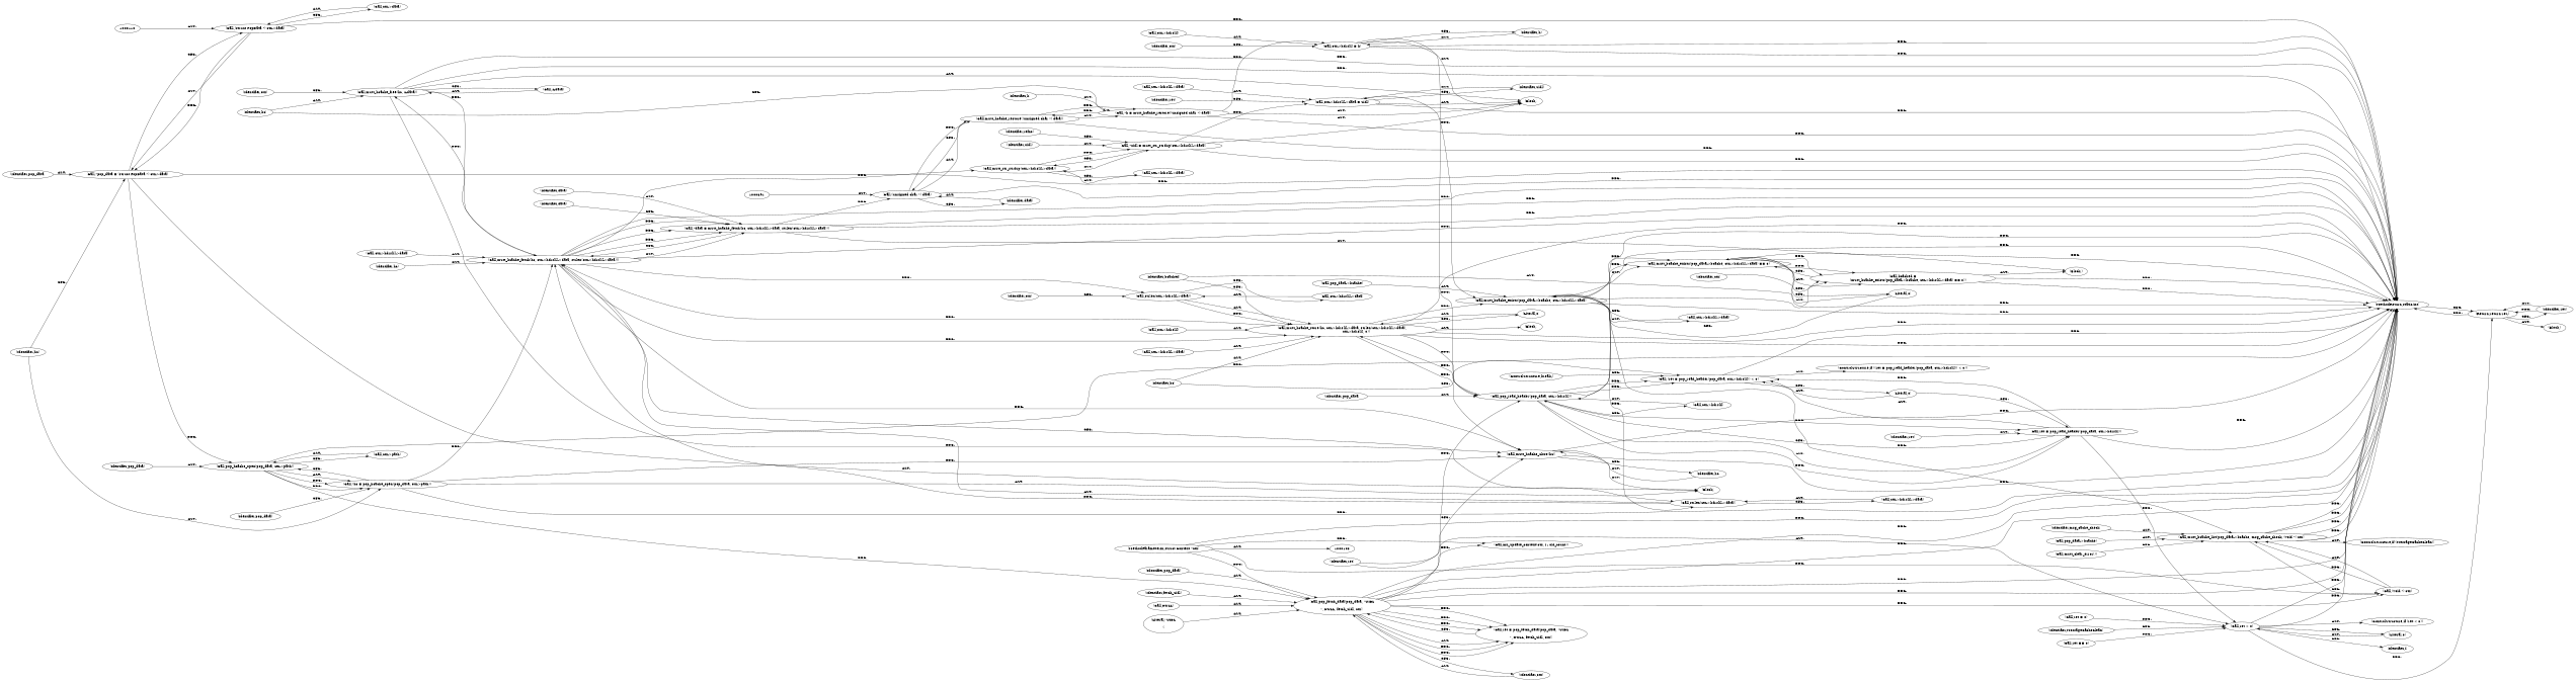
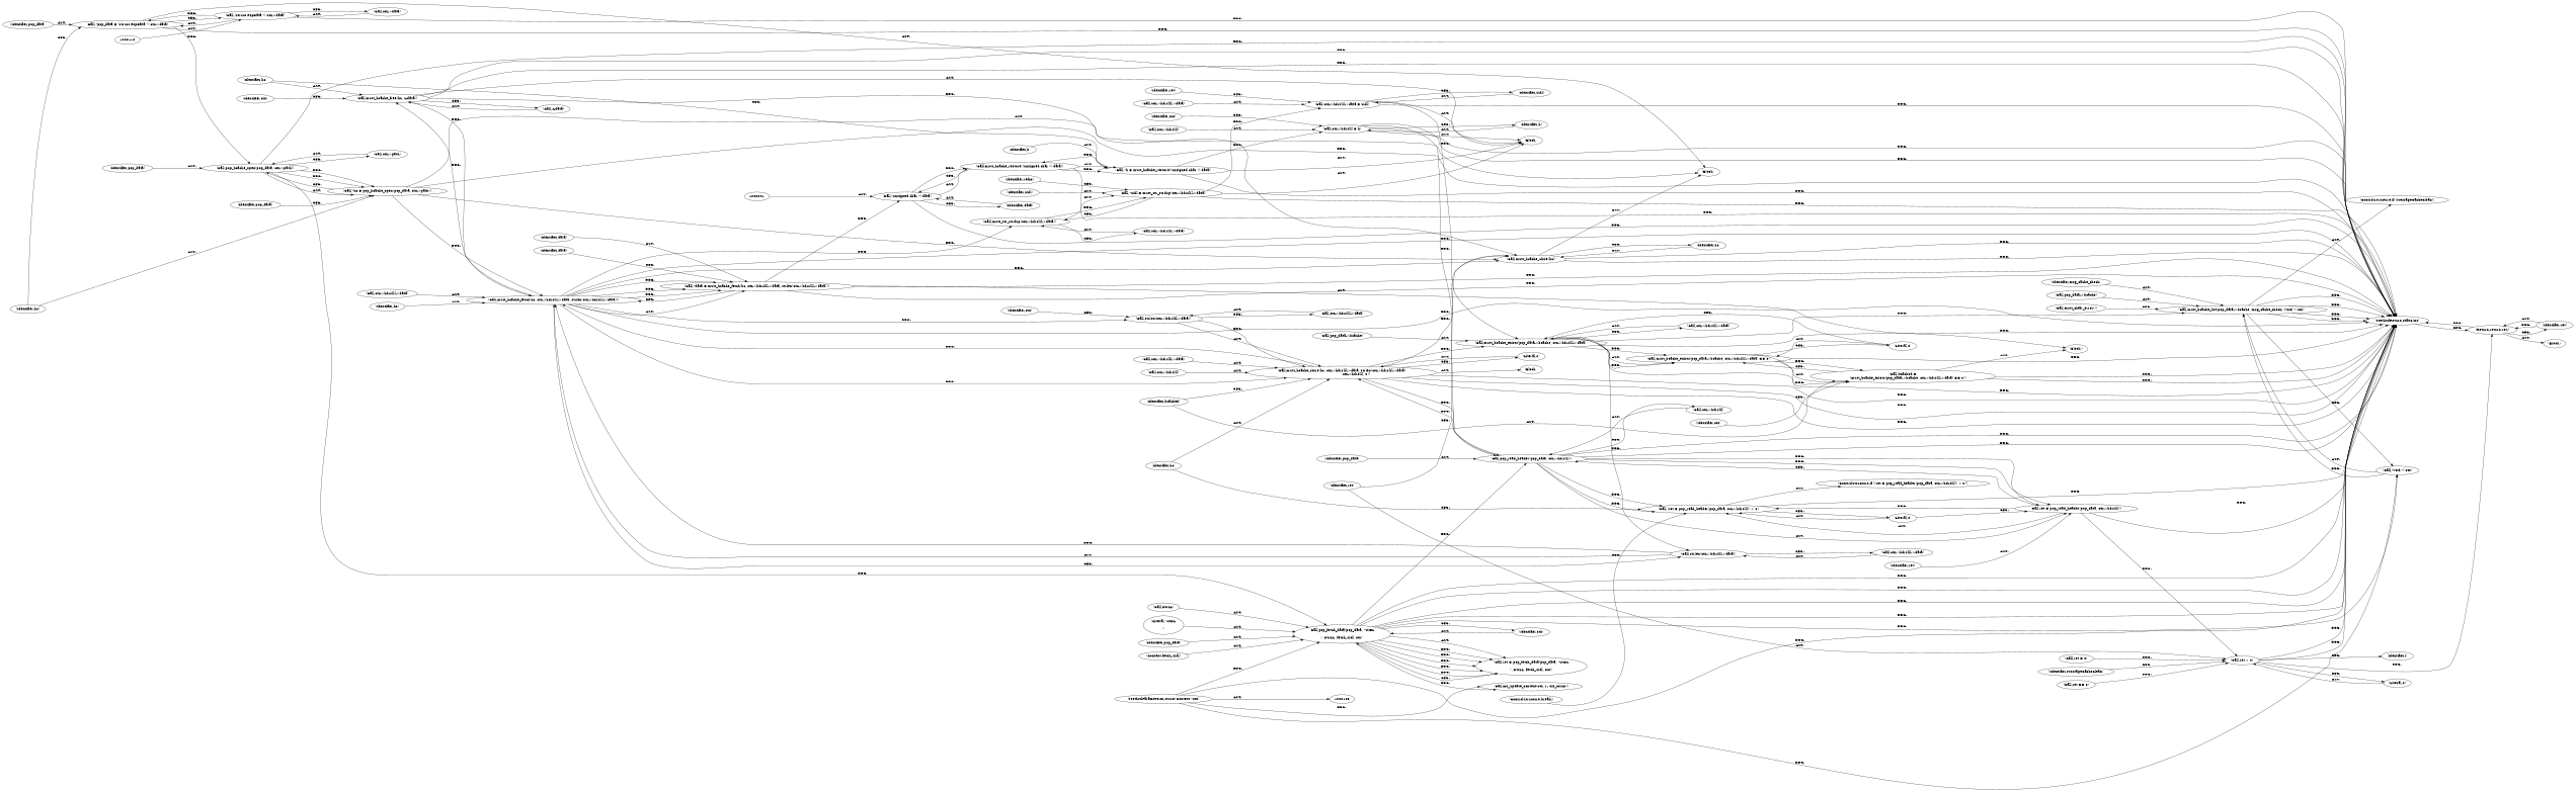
  digraph {
    rankdir=LR
    n1 [label="(Call,mutt_hcache_free(hc, &data))"]
    n2 [label="(Call,mutt_hcache_fetch(hc, ctx->hdrs[i]->data, strlen(ctx->hdrs[i]->data)))"]
    n3 [label="(Call,mutt_hcache_close(hc))"]
    n4 [label="(Block,)"]
    n5 [label="(MethodReturn,static int)"]
    n6 [label="(Call,&data)"]
    n7 [label="(Call,mutt_hcache_store(hc, ctx->hdrs[i]->data, strlen(ctx->hdrs[i]->data),\n                          ctx->hdrs[i], 0))"]
    n8 [label="(Call,strlen(ctx->hdrs[i]->data))"]
    n9 [label="(Call,*data = mutt_hcache_fetch(hc, ctx->hdrs[i]->data, strlen(ctx->hdrs[i]->data)))"]
    n10 [label="(Call,strlen(ctx->hdrs[i]->data))"]
    n11 [label="(Call,mutt_str_strdup(ctx->hdrs[i]->data))"]
    n12 [label="(Block,)"]
    n13 [label="(Identifier,hc)"]
    n14 [label="(Return,return ret;)"]
    n15 [label="(Call,pop_read_header(pop_data, ctx->hdrs[i]))"]
    n16 [label="(Call,mutt_bcache_exists(pop_data->bcache, ctx->hdrs[i]->data))"]
    n17 [label="(Literal,0)"]
    n18 [label="(Block,)"]
    n19 [label="(Call,ctx->hdrs[i]->data)"]
    n20 [label="(Call,(unsigned char *) data)"]
    n21 [label="(Block,)"]
    n22 [label="(Call,ctx->hdrs[i]->data)"]
    n23 [label="(Call,*uidl = mutt_str_strdup(ctx->hdrs[i]->data))"]
    n24 [label="(Call,ctx->hdrs[i]->data)"]
    n25 [label="(Call,*hc = pop_hcache_open(pop_data, ctx->path))"]
    n26 [label="(Call,pop_hcache_open(pop_data, ctx->path))"]
    n27 [label="(Call,pop_fetch_data(pop_data, \"UIDL\r\n\", NULL, fetch_uidl, ctx))"]
    n28 [label="(Call,ctx->path)"]
    n29 [label="(Call,(void *) ctx)"]
    n30 [label="(Call,mx_update_context(ctx, i - old_count))"]
    n31 [label="(Identifier,ctx)"]
    n32 [label="(Call,ret = pop_fetch_data(pop_data, \"UIDL\r\n\", NULL, fetch_uidl, ctx))"]
    n33 [label="(Call,*pop_data = (struct PopData *) ctx->data)"]
    n34 [label="(Call,(struct PopData *) ctx->data)"]
    n35 [label="(Call,ctx->data)"]
    n36 [label="(Call,(ret = pop_read_header(pop_data, ctx->hdrs[i])) < 0)"]
    n37 [label="(Call,ret = pop_read_header(pop_data, ctx->hdrs[i]))"]
    n38 [label="(Call,ctx->hdrs[i])"]
    n39 [label="(Call,mutt_bcache_exists(pop_data->bcache, ctx->hdrs[i]->data) == 0)"]
    n40 [label="(Call,mutt_bcache_list(pop_data->bcache, msg_cache_check, (void *) ctx))"]
    n41 [label="(Call,ctx->hdrs[i]->data)"]
    n42 [label="(Literal,0)"]
    n43 [label="(ControlStructure,if ((ret = pop_read_header(pop_data, ctx->hdrs[i])) < 0))"]
    n44 [label="(Call,ret < 0)"]
    n45 [label="(MethodParameterIn,struct Context *ctx)"]
    1000103
    n47 [label="(Call,ctx->hdrs[i] = h)"]
    n48 [label="(Identifier,h)"]
    n49 [label="(Call,*h = mutt_hcache_restore((unsigned char *) data))"]
    n50 [label="(Call,mutt_hcache_restore((unsigned char *) data))"]
    n51 [label="(Identifier,data)"]
    n52 [label="(Call,bcached =\n          (mutt_bcache_exists(pop_data->bcache, ctx->hdrs[i]->data) == 0))"]
    n53 [label="(Literal,0)"]
    n54 [label="(ControlStructure,if (MessageCacheClean))"]
    n55 [label="(Call,ctx->hdrs[i]->data = uidl)"]
    n56 [label="(Identifier,uidl)"]
-   n57 [label="(ControlStructure,if (ret < 0))"]
    n58 [label="(Literal,0)"]
    n59 [label="(Identifier,i)"]
    n60 [label="(Identifier,ret)"]
    n61 [label="(Block,)"]
    n62 [label="(Call,ret = 0)"]
    n63 [label="(Identifier,ctx)"]
    n64 [label="(Identifier,ret)"]
    n65 [label="(Identifier,data)"]
    n66 [label="(Identifier,pop_data)"]
    n67 [label="(Identifier,hc)"]
    n68 [label="(Call,ctx->hdrs[i]->data)"]
    n69 [label="(Identifier,MessageCacheClean)"]
    n70 [label="(Identifier,ctx)"]
    n71 [label="(Call,NULL)"]
    n72 [label="(Identifier,bcached)"]
    n73 [label="(Identifier,pop_data)"]
    n74 [label="(Literal,\"UIDL\r\n\")"]
    n75 [label="(Identifier,hc)"]
    n76 [label="(Identifier,pop_data)"]
    n77 [label="(Call,pop_data->bcache)"]
    n78 [label="(Identifier,h)"]
    n79 [label="(Call,ret == 0)"]
    n80 [label="(Identifier,refno)"]
    n81 [label="(Identifier,pop_data)"]
    n82 [label="(Identifier,ctx)"]
    n83 [label="(Call,ctx->hdrs[i])"]
    n84 [label="(Identifier,pop_data)"]
    n85 [label="(Identifier,uidl)"]
    n86 [label="(Identifier,ctx)"]
    n87 [label="(Identifier,hc)"]
    n88 [label="(Identifier,hc)"]
    n89 [label="(Call,ctx->hdrs[i]->data)"]
    n90 [label="(Call,ctx->hdrs[i])"]
    n91 [label="(ControlStructure,break;)"]
    n92 [label="(Call,pop_data->bcache)"]
    n93 [label="(Identifier,ret)"]
    n94 [label="(Identifier,data)"]
    n95 [label="(Identifier,ret)"]
    n96 [label="(Call,ctx->hdrs[i]->data)"]
    n97 [label="(Call,mutt_clear_error())"]
-   n98 [label="(Identifier,fetch_uidl)"]
+   n98 [label="(Context,fetch_uidl)"]
    n99 [label="(Identifier,msg_cache_check)"]
    1000110
    1000391
    n1 -> n2 [label="DDG: "]
    n1 -> n3 [label="DDG: "]
    n1 -> n4 [label="AST: "]
    n1 -> n5 [label="DDG: "]
    n1 -> n5 [label="DDG: "]
    n1 -> n6 [label="CFG: "]
    n2 -> n1 [label="DDG: "]
    n2 -> n3 [label="DDG: "]
    n2 -> n5 [label="DDG: "]
    n2 -> n5 [label="DDG: "]
    n2 -> n7 [label="DDG: "]
    n2 -> n8 [label="DDG: "]
    n2 -> n9 [label="AST: "]
    n2 -> n9 [label="DDG: "]
    n2 -> n9 [label="DDG: "]
    n2 -> n9 [label="DDG: "]
    n2 -> n10 [label="CFG: "]
    n2 -> n11 [label="DDG: "]
    n3 -> n5 [label="DDG: "]
    n3 -> n5 [label="DDG: "]
    n3 -> n12 [label="AST: "]
    n3 -> n13 [label="CFG: "]
    n5 -> n14 [label="CFG: "]
    n6 -> n1 [label="AST: "]
    n7 -> n2 [label="DDG: "]
    n7 -> n3 [label="DDG: "]
    n7 -> n5 [label="DDG: "]
    n7 -> n5 [label="DDG: "]
    n7 -> n5 [label="DDG: "]
    n7 -> n15 [label="DDG: "]
    n7 -> n16 [label="DDG: "]
    n7 -> n17 [label="CFG: "]
    n7 -> n18 [label="AST: "]
    n8 -> n7 [label="AST: "]
    n8 -> n7 [label="DDG: "]
    n8 -> n19 [label="CFG: "]
    n9 -> n2 [label="CFG: "]
    n9 -> n5 [label="DDG: "]
    n9 -> n5 [label="DDG: "]
    n9 -> n20 [label="DDG: "]
    n9 -> n21 [label="AST: "]
    n10 -> n2 [label="AST: "]
    n10 -> n2 [label="DDG: "]
    n10 -> n22 [label="CFG: "]
    n11 -> n23 [label="AST: "]
    n11 -> n23 [label="DDG: "]
    n11 -> n24 [label="CFG: "]
    n13 -> n3 [label="AST: "]
    n14 -> n5 [label="DDG: "]
    n14 -> n60 [label="CFG: "]
    n14 -> n61 [label="AST: "]
    n15 -> n5 [label="DDG: "]
    n15 -> n5 [label="DDG: "]
    n15 -> n7 [label="DDG: "]
    n15 -> n36 [label="DDG: "]
    n15 -> n36 [label="DDG: "]
    n15 -> n37 [label="AST: "]
    n15 -> n37 [label="DDG: "]
    n15 -> n37 [label="DDG: "]
    n15 -> n38 [label="CFG: "]
    n16 -> n5 [label="DDG: "]
    n16 -> n5 [label="DDG: "]
    n16 -> n10 [label="DDG: "]
    n16 -> n39 [label="AST: "]
    n16 -> n39 [label="DDG: "]
    n16 -> n39 [label="DDG: "]
    n16 -> n40 [label="DDG: "]
    n16 -> n41 [label="CFG: "]
    n17 -> n7 [label="AST: "]
    n19 -> n8 [label="AST: "]
    n20 -> n5 [label="DDG: "]
    n20 -> n50 [label="AST: "]
    n20 -> n50 [label="DDG: "]
    n20 -> n51 [label="CFG: "]
    n22 -> n10 [label="AST: "]
    n23 -> n4 [label="AST: "]
    n23 -> n5 [label="DDG: "]
    n23 -> n11 [label="CFG: "]
    n23 -> n55 [label="DDG: "]
    n24 -> n11 [label="AST: "]
    n25 -> n2 [label="DDG: "]
    n25 -> n3 [label="DDG: "]
    n25 -> n5 [label="DDG: "]
    n25 -> n12 [label="AST: "]
    n25 -> n26 [label="CFG: "]
    n26 -> n5 [label="DDG: "]
    n26 -> n25 [label="AST: "]
    n26 -> n25 [label="DDG: "]
    n26 -> n25 [label="DDG: "]
    n26 -> n27 [label="DDG: "]
    n26 -> n28 [label="CFG: "]
    n27 -> n5 [label="DDG: "]
    n27 -> n5 [label="DDG: "]
    n27 -> n5 [label="DDG: "]
    n27 -> n5 [label="DDG: "]
    n27 -> n15 [label="DDG: "]
    n27 -> n29 [label="DDG: "]
    n27 -> n30 [label="DDG: "]
    n27 -> n31 [label="CFG: "]
    n27 -> n32 [label="AST: "]
    n27 -> n32 [label="DDG: "]
    n27 -> n32 [label="DDG: "]
    n27 -> n32 [label="DDG: "]
    n27 -> n32 [label="DDG: "]
    n27 -> n32 [label="DDG: "]
    n28 -> n26 [label="AST: "]
    n29 -> n40 [label="AST: "]
    n29 -> n40 [label="DDG: "]
    n31 -> n27 [label="AST: "]
    n32 -> n27 [label="CFG: "]
    n33 -> n5 [label="DDG: "]
    n33 -> n12 [label="AST: "]
    n33 -> n26 [label="DDG: "]
    n33 -> n34 [label="CFG: "]
    n34 -> n5 [label="DDG: "]
    n34 -> n33 [label="AST: "]
    n34 -> n33 [label="DDG: "]
    n34 -> n35 [label="CFG: "]
    n35 -> n34 [label="AST: "]
    n36 -> n5 [label="DDG: "]
    n36 -> n42 [label="CFG: "]
    n36 -> n43 [label="AST: "]
    n37 -> n5 [label="DDG: "]
    n37 -> n15 [label="CFG: "]
    n37 -> n36 [label="AST: "]
    n37 -> n36 [label="DDG: "]
    n37 -> n44 [label="DDG: "]
    n38 -> n15 [label="AST: "]
    n39 -> n5 [label="DDG: "]
    n39 -> n52 [label="AST: "]
    n39 -> n52 [label="DDG: "]
    n39 -> n52 [label="DDG: "]
    n39 -> n53 [label="CFG: "]
    n40 -> n5 [label="DDG: "]
    n40 -> n5 [label="DDG: "]
    n40 -> n5 [label="DDG: "]
    n40 -> n5 [label="DDG: "]
    n40 -> n29 [label="CFG: "]
    n40 -> n54 [label="AST: "]
    n41 -> n16 [label="AST: "]
    n42 -> n36 [label="AST: "]
    n42 -> n37 [label="CFG: "]
    n44 -> n5 [label="DDG: "]
    n44 -> n5 [label="DDG: "]
    n44 -> n14 [label="DDG: "]
-   n44 -> n57 [label="AST: "]
    n44 -> n58 [label="CFG: "]
    n44 -> n59 [label="CFG: "]
    n45 -> n5 [label="DDG: "]
    n45 -> n27 [label="DDG: "]
    n45 -> n29 [label="DDG: "]
    n45 -> n30 [label="DDG: "]
    n45 -> 1000103 [label="AST: "]
    n47 -> n4 [label="AST: "]
    n47 -> n5 [label="DDG: "]
    n47 -> n5 [label="DDG: "]
    n47 -> n15 [label="DDG: "]
    n47 -> n48 [label="CFG: "]
    n48 -> n47 [label="AST: "]
    n49 -> n4 [label="AST: "]
    n49 -> n5 [label="DDG: "]
    n49 -> n47 [label="DDG: "]
    n49 -> n50 [label="DDG: "]
    n50 -> n5 [label="DDG: "]
    n50 -> n20 [label="CFG: "]
    n50 -> n49 [label="AST: "]
    n50 -> n49 [label="DDG: "]
    n51 -> n20 [label="AST: "]
    n52 -> n5 [label="DDG: "]
    n52 -> n5 [label="DDG: "]
    n52 -> n21 [label="AST: "]
    n52 -> n39 [label="CFG: "]
    n53 -> n16 [label="CFG: "]
    n53 -> n39 [label="AST: "]
    n55 -> n4 [label="AST: "]
    n55 -> n5 [label="DDG: "]
    n55 -> n16 [label="DDG: "]
    n55 -> n56 [label="CFG: "]
    n56 -> n55 [label="AST: "]
    n58 -> n44 [label="AST: "]
    n60 -> n14 [label="AST: "]
    n60 -> n14 [label="DDG: "]
    n62 -> n44 [label="DDG: "]
    n63 -> n47 [label="CFG: "]
    n64 -> n55 [label="CFG: "]
    n65 -> n9 [label="AST: "]
    n66 -> n25 [label="CFG: "]
    n67 -> n7 [label="AST: "]
    n67 -> n36 [label="CFG: "]
    n68 -> n7 [label="AST: "]
    n69 -> n44 [label="CFG: "]
    n70 -> n52 [label="CFG: "]
    n71 -> n27 [label="AST: "]
    n72 -> n7 [label="CFG: "]
    n72 -> n52 [label="AST: "]
    n73 -> n33 [label="AST: "]
    n74 -> n27 [label="AST: "]
    n75 -> n2 [label="AST: "]
    n76 -> n26 [label="AST: "]
    n77 -> n16 [label="AST: "]
    n78 -> n49 [label="AST: "]
    n79 -> n44 [label="DDG: "]
    n80 -> n23 [label="CFG: "]
    n81 -> n15 [label="AST: "]
    n82 -> n1 [label="CFG: "]
    n83 -> n7 [label="AST: "]
    n84 -> n27 [label="AST: "]
    n85 -> n23 [label="AST: "]
    n86 -> n8 [label="CFG: "]
    n87 -> n25 [label="AST: "]
    n87 -> n33 [label="CFG: "]
    n88 -> n1 [label="AST: "]
    n88 -> n49 [label="CFG: "]
    n89 -> n55 [label="AST: "]
    n90 -> n47 [label="AST: "]
    n91 -> n36 [label="CFG: "]
    n92 -> n40 [label="AST: "]
    n93 -> n37 [label="AST: "]
    n94 -> n9 [label="CFG: "]
    n95 -> n3 [label="CFG: "]
    n95 -> n44 [label="AST: "]
    n96 -> n2 [label="AST: "]
    n97 -> n40 [label="CFG: "]
    n98 -> n27 [label="AST: "]
    n99 -> n40 [label="AST: "]
    1000110 -> n34 [label="AST: "]
    1000391 -> n20 [label="AST: "]
  }
